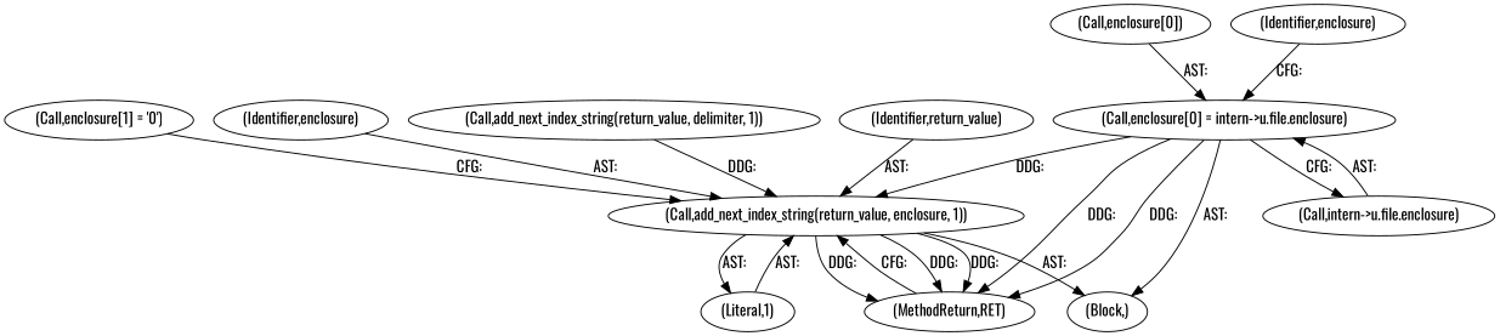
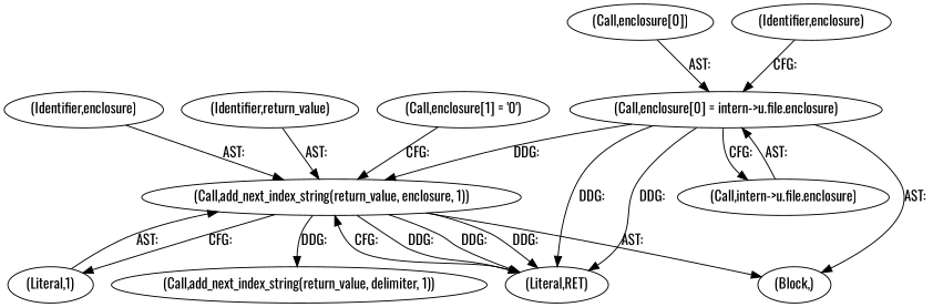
  digraph {
    fontname=Oswald
    node [fontname=Oswald]
    edge [fontname=Oswald]
    n1 [label="(Call,enclosure[0] = intern->u.file.enclosure)"]
    n2 [label="(Call,add_next_index_string(return_value, enclosure, 1))"]
    n3 [label="(Block,)"]
    n4 [label="(Call,intern->u.file.enclosure)"]
-   n5 [label="(MethodReturn,RET)"]
+   n5 [label="(Literal,RET)"]
    n6 [label="(Literal,1)"]
    n7 [label="(Call,enclosure[0])"]
    n8 [label="(Call,enclosure[1] = '\0')"]
    n9 [label="(Identifier,enclosure)"]
    n10 [label="(Identifier,enclosure)"]
    n11 [label="(Call,add_next_index_string(return_value, delimiter, 1))"]
    n12 [label="(Identifier,return_value)"]
    n1 -> n2 [label="DDG: "]
    n1 -> n3 [label="AST: "]
    n1 -> n4 [label="CFG: "]
    n1 -> n5 [label="DDG: "]
    n1 -> n5 [label="DDG: "]
    n2 -> n3 [label="AST: "]
    n2 -> n5 [label="DDG: "]
    n2 -> n5 [label="DDG: "]
    n2 -> n5 [label="DDG: "]
-   n2 -> n6 [label="AST: "]
+   n2 -> n6 [label="CFG: "]
    n4 -> n1 [label="AST: "]
    n5 -> n2 [label="CFG: "]
    n6 -> n2 [label="AST: "]
    n7 -> n1 [label="AST: "]
    n8 -> n2 [label="CFG: "]
    n9 -> n1 [label="CFG: "]
    n10 -> n2 [label="AST: "]
-   n11 -> n2 [label="DDG: "]
+   n2 -> n11 [label="DDG: "]
    n12 -> n2 [label="AST: "]
  }
